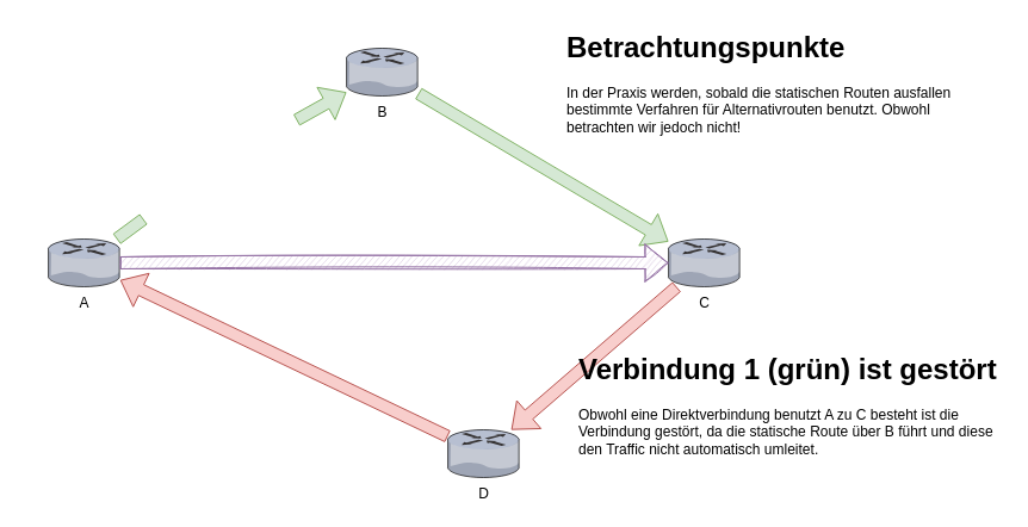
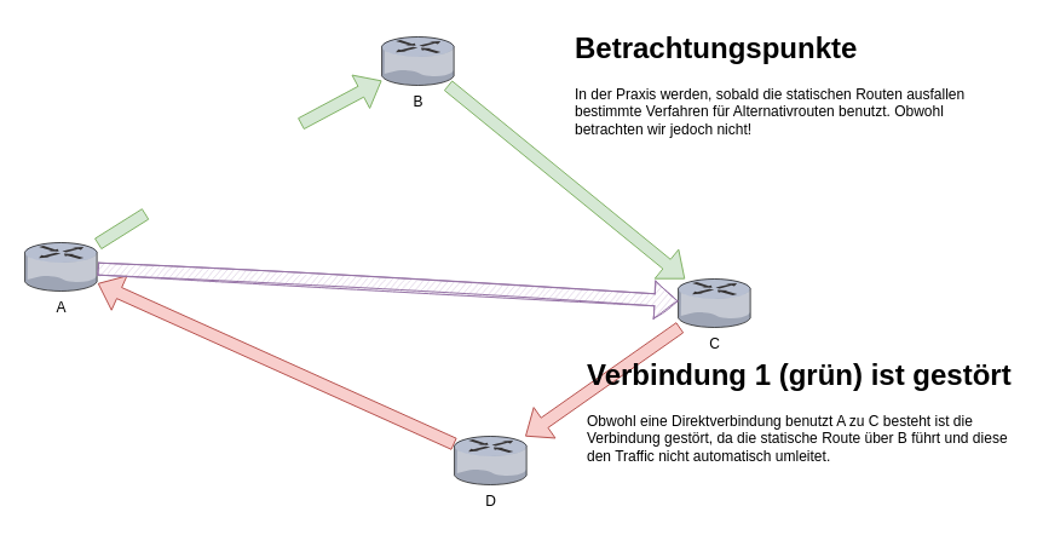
  <mxCell id="0" />
  <mxCell id="1" parent="0" />
- <mxCell id="2" value="A" style="verticalLabelPosition=bottom;aspect=fixed;html=1;verticalAlign=top;strokeColor=none;align=center;outlineConnect=0;shape=mxgraph.citrix.router;" vertex="1" parent="1"><mxGeometry x="40" y="200" width="60.27" height="40" as="geometry" /></mxCell>
- <mxCell id="3" value="B" style="verticalLabelPosition=bottom;aspect=fixed;html=1;verticalAlign=top;strokeColor=none;align=center;outlineConnect=0;shape=mxgraph.citrix.router;" vertex="1" parent="1"><mxGeometry x="290" y="40" width="60.27" height="40" as="geometry" /></mxCell>
- <mxCell id="4" value="C" style="verticalLabelPosition=bottom;aspect=fixed;html=1;verticalAlign=top;strokeColor=none;align=center;outlineConnect=0;shape=mxgraph.citrix.router;" vertex="1" parent="1"><mxGeometry x="560" y="200" width="60.27" height="40" as="geometry" /></mxCell>
+ <mxCell id="2" value="A" style="verticalLabelPosition=bottom;aspect=fixed;html=1;verticalAlign=top;strokeColor=none;align=center;outlineConnect=0;shape=mxgraph.citrix.router;" vertex="1" parent="1"><mxGeometry y="200" width="60.27" height="40" as="geometry" x="20" /></mxCell>
+ <mxCell id="3" value="B" style="verticalLabelPosition=bottom;aspect=fixed;html=1;verticalAlign=top;strokeColor=none;align=center;outlineConnect=0;shape=mxgraph.citrix.router;" vertex="1" parent="1"><mxGeometry x="315" y="30" width="60.27" height="40" as="geometry" /></mxCell>
+ <mxCell id="4" value="C" style="verticalLabelPosition=bottom;aspect=fixed;html=1;verticalAlign=top;strokeColor=none;align=center;outlineConnect=0;shape=mxgraph.citrix.router;" vertex="1" parent="1"><mxGeometry x="560" y="230" width="60.27" height="40" as="geometry" /></mxCell>
  <mxCell id="5" value="D" style="verticalLabelPosition=bottom;aspect=fixed;html=1;verticalAlign=top;strokeColor=none;align=center;outlineConnect=0;shape=mxgraph.citrix.router;" vertex="1" parent="1"><mxGeometry x="375" y="360" width="60.27" height="40" as="geometry" /></mxCell>
  <mxCell id="6" value="" style="shape=flexArrow;endArrow=classic;html=1;fillColor=#d5e8d4;strokeColor=#82b366;startArrow=none;" edge="1" parent="1" source="10" target="3"><mxGeometry width="50" height="50" relative="1" as="geometry"><mxPoint x="100" y="120" as="sourcePoint" /><mxPoint x="150" y="70" as="targetPoint" /></mxGeometry></mxCell>
  <mxCell id="7" value="" style="shape=flexArrow;endArrow=classic;html=1;fillColor=#d5e8d4;strokeColor=#82b366;" edge="1" parent="1" source="3" target="4"><mxGeometry width="50" height="50" relative="1" as="geometry"><mxPoint x="200" y="187.858" as="sourcePoint" /><mxPoint x="289.73" y="140.002" as="targetPoint" /></mxGeometry></mxCell>
  <mxCell id="8" value="" style="shape=flexArrow;endArrow=classic;html=1;fillColor=#f8cecc;strokeColor=#b85450;" edge="1" parent="1" source="4" target="5"><mxGeometry width="50" height="50" relative="1" as="geometry"><mxPoint x="320" y="156.072" as="sourcePoint" /><mxPoint x="230.27" y="203.928" as="targetPoint" /></mxGeometry></mxCell>
  <mxCell id="9" value="" style="shape=flexArrow;endArrow=classic;html=1;fillColor=#f8cecc;strokeColor=#b85450;" edge="1" parent="1" source="5" target="2"><mxGeometry width="50" height="50" relative="1" as="geometry"><mxPoint x="330" y="166.072" as="sourcePoint" /><mxPoint x="240.27" y="213.928" as="targetPoint" /></mxGeometry></mxCell>
  <mxCell id="10" value="" style="shape=image;html=1;verticalAlign=top;verticalLabelPosition=bottom;labelBackgroundColor=#ffffff;imageAspect=0;aspect=fixed;image=https://cdn4.iconfinder.com/data/icons/weatherful/72/Lightning-128.png" vertex="1" parent="1"><mxGeometry x="120" y="72" width="128" height="128" as="geometry" /></mxCell>
  <mxCell id="11" value="" style="shape=flexArrow;endArrow=none;html=1;fillColor=#d5e8d4;strokeColor=#82b366;" edge="1" parent="1" source="2" target="10"><mxGeometry width="50" height="50" relative="1" as="geometry"><mxPoint x="80.27" y="202.142" as="sourcePoint" /><mxPoint x="290" y="77.858" as="targetPoint" /></mxGeometry></mxCell>
  <mxCell id="12" value="" style="shape=flexArrow;endArrow=classic;html=1;fillColor=#e1d5e7;strokeColor=#9673a6;sketch=1;" edge="1" parent="1" source="2" target="4"><mxGeometry width="50" height="50" relative="1" as="geometry"><mxPoint x="300" y="372.142" as="sourcePoint" /><mxPoint x="90.27" y="247.858" as="targetPoint" /></mxGeometry></mxCell>
  <mxCell id="13" value="&lt;h1&gt;Verbindung 1 (grün) ist gestört&lt;br&gt;&lt;/h1&gt;&lt;p&gt;Obwohl eine Direktverbindung benutzt A zu C besteht ist die &lt;br&gt;Verbindung gestört, da die statische Route über B führt und diese den Traffic nicht automatisch umleitet.&lt;br&gt;&lt;/p&gt;" style="text;html=1;strokeColor=none;fillColor=none;spacing=5;spacingTop=-20;whiteSpace=wrap;overflow=hidden;rounded=0;" vertex="1" parent="1"><mxGeometry x="480" y="290" width="360" height="130" as="geometry" /></mxCell>
  <mxCell id="14" value="&lt;h1&gt;Betrachtungspunkte&lt;br&gt;&lt;/h1&gt;&lt;p&gt;In der Praxis werden, sobald die statischen Routen ausfallen bestimmte Verfahren für Alternativrouten benutzt. Obwohl betrachten wir jedoch nicht!&lt;br&gt;&lt;/p&gt;" style="text;html=1;strokeColor=none;fillColor=none;spacing=5;spacingTop=-20;whiteSpace=wrap;overflow=hidden;rounded=0;" vertex="1" parent="1"><mxGeometry x="470" y="20" width="360" height="130" as="geometry" /></mxCell>
